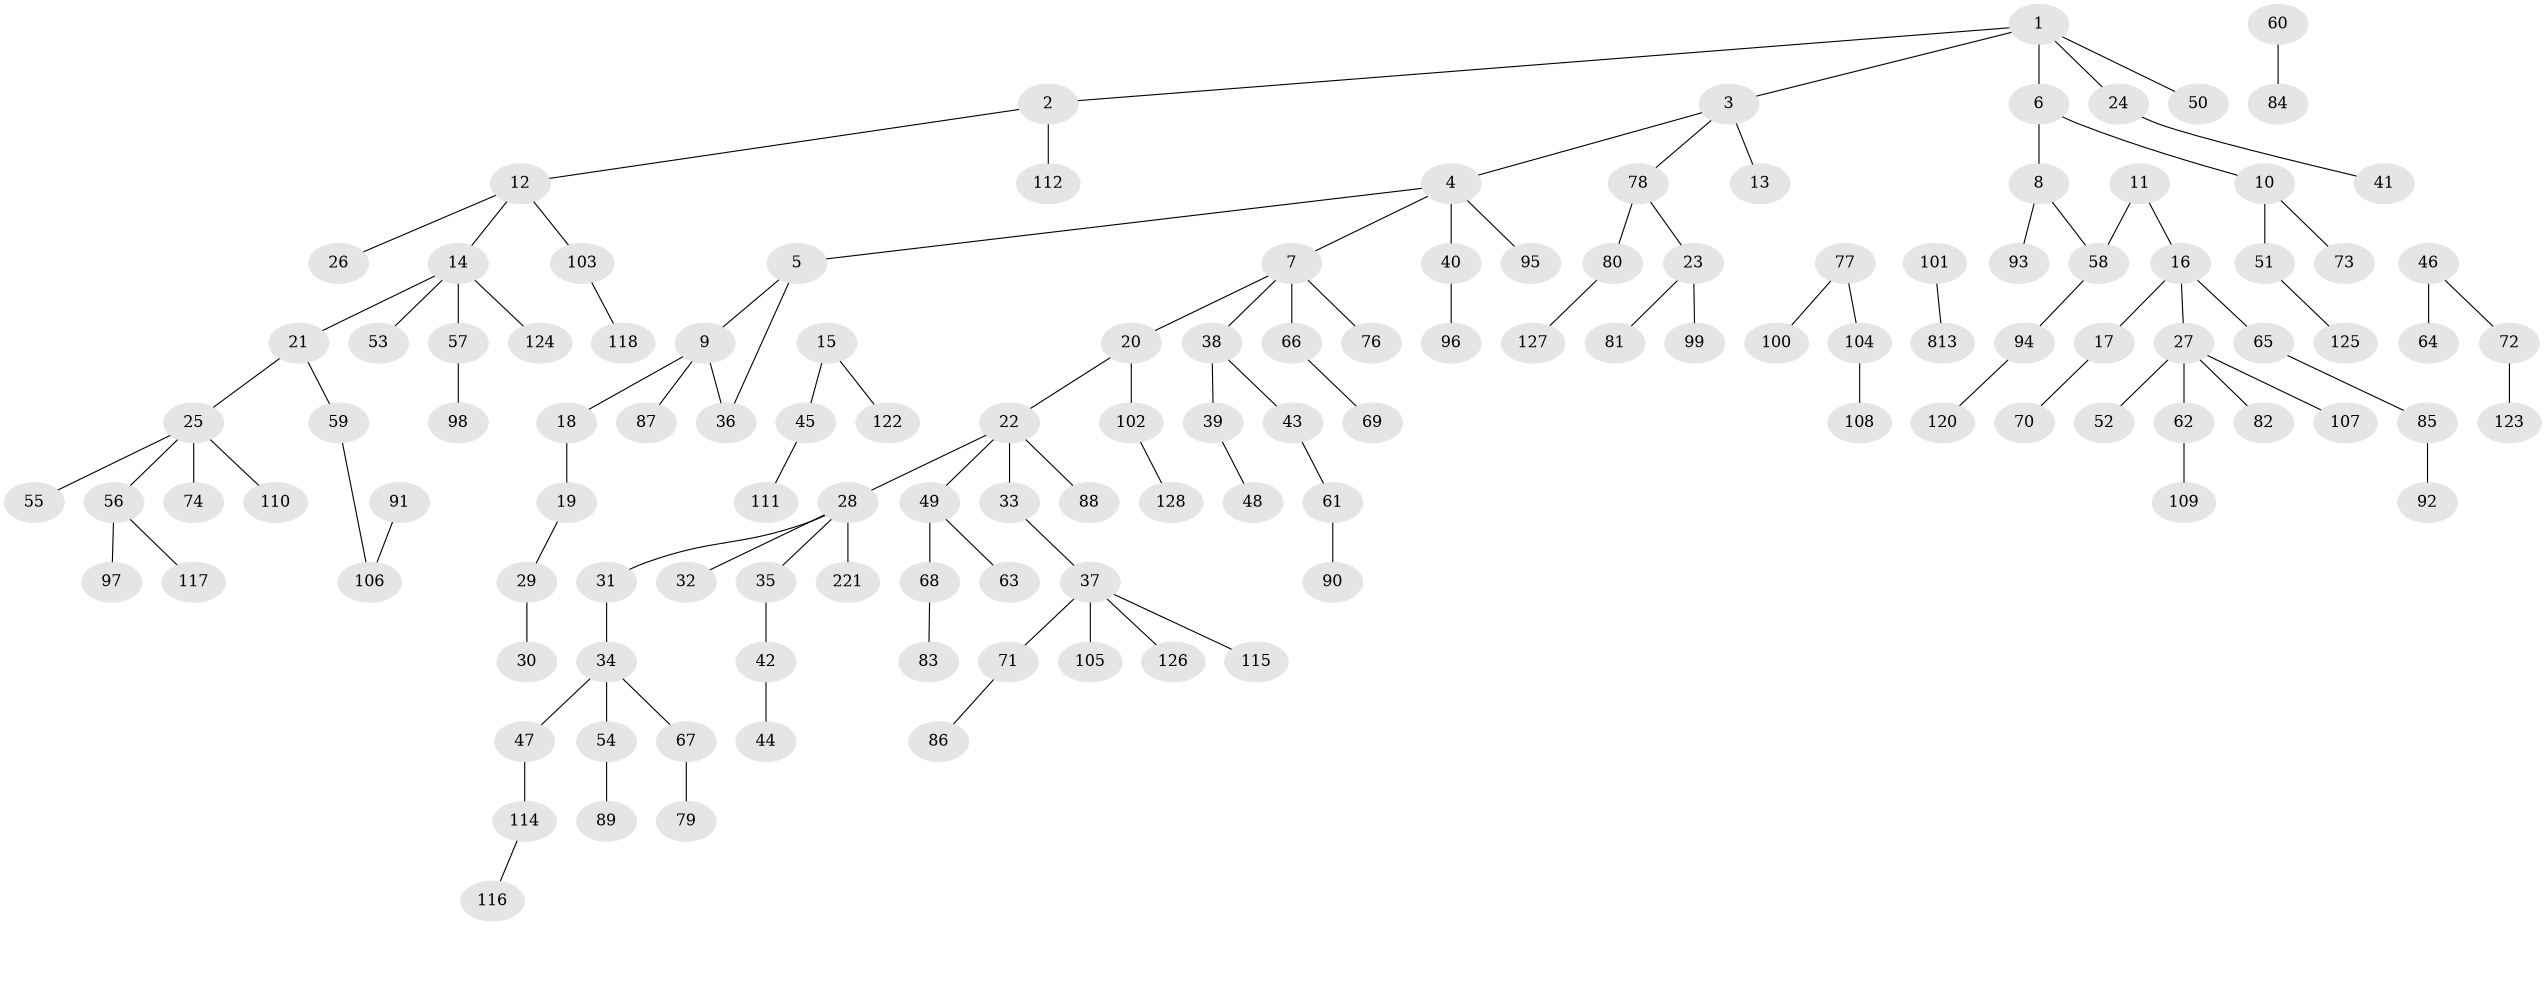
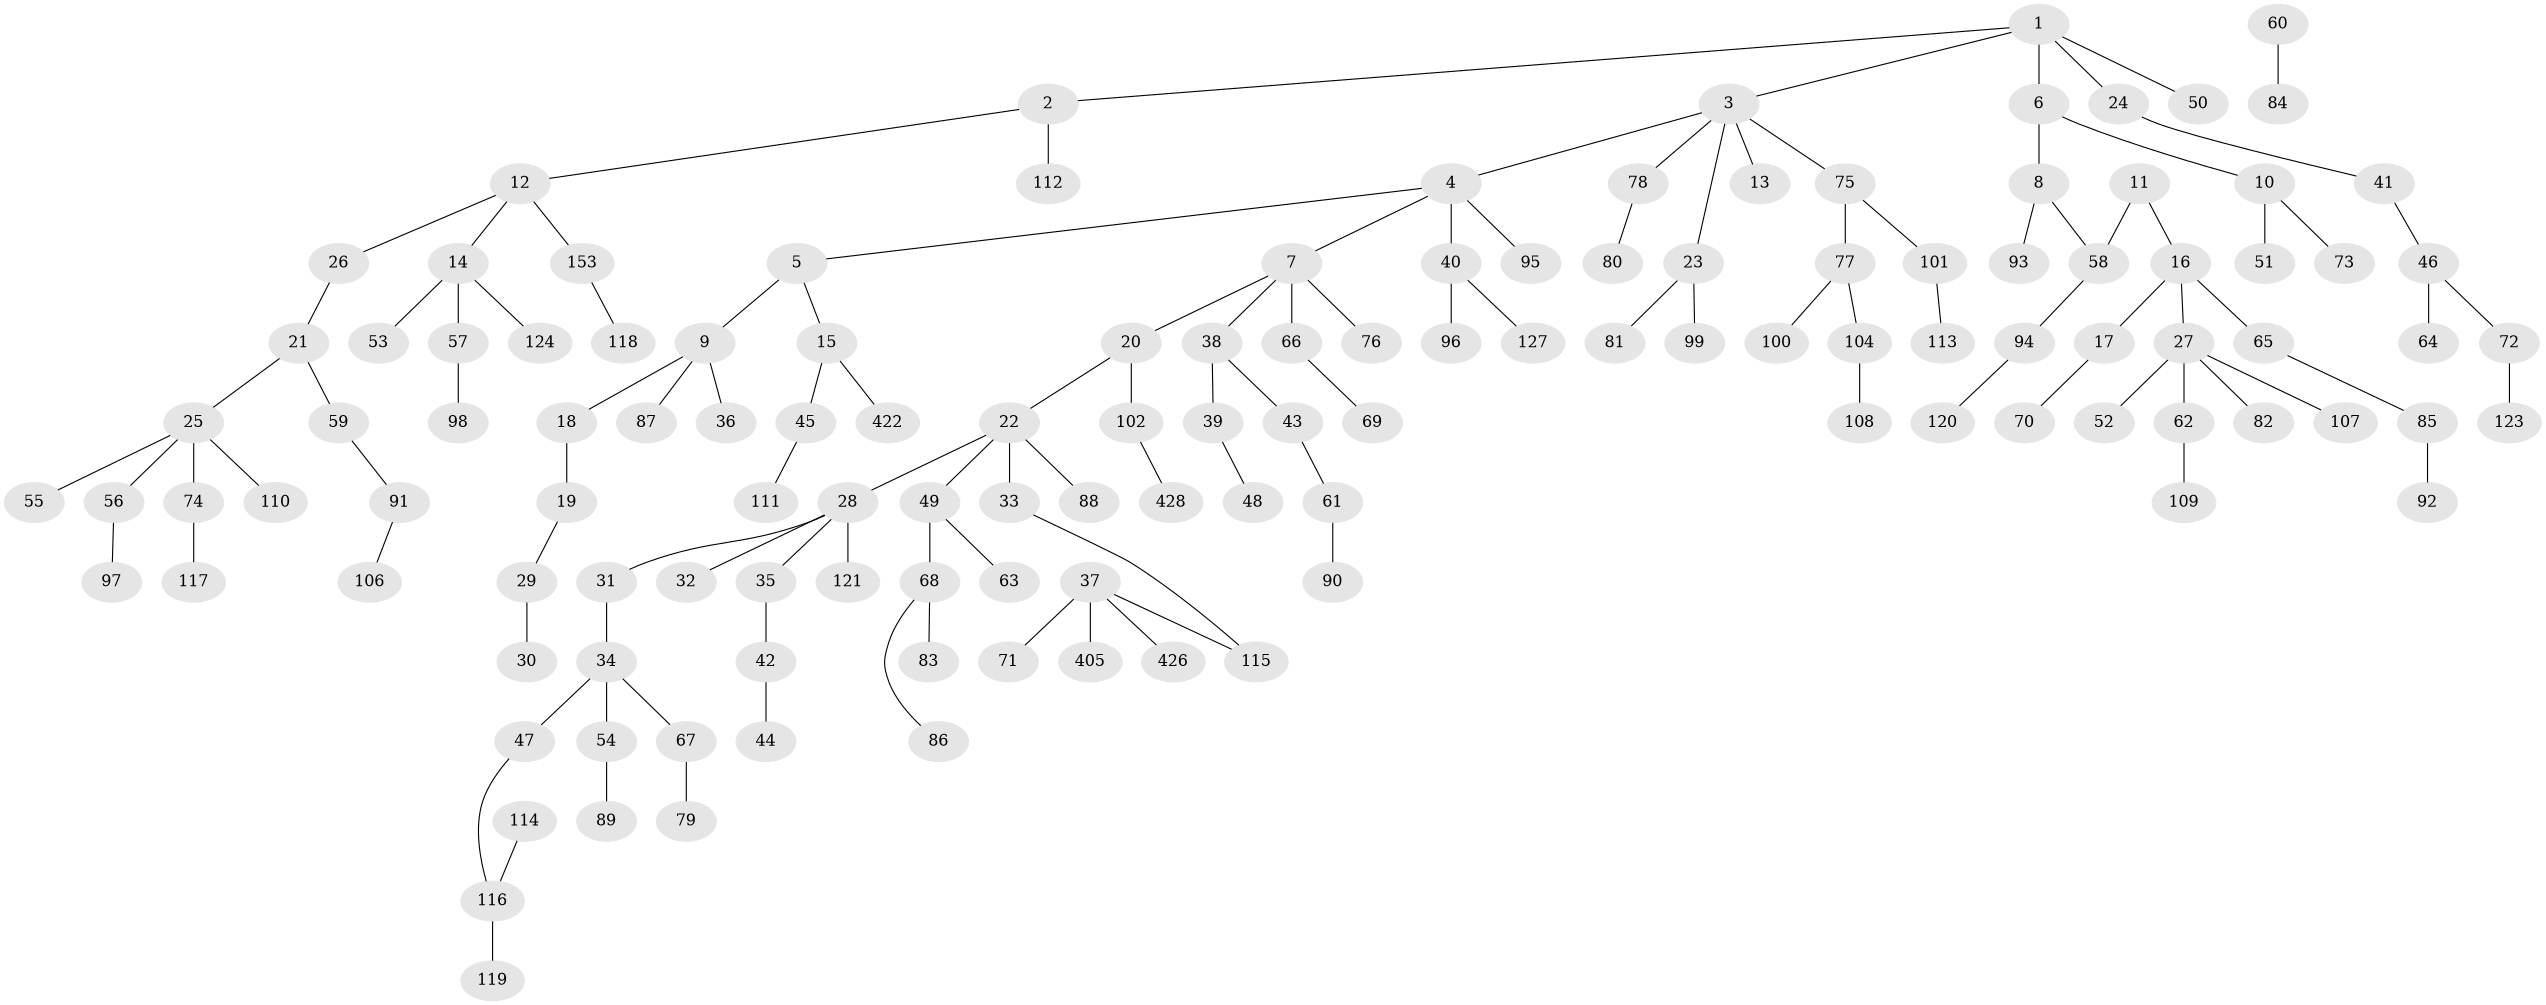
  graph {
    node [color=gray90 style=filled]
    1
    2
    3
    6
    24
    50
    12
    112
    4
    13
    23
+   75
    78
    8
    10
    41
    14
    26
-   103
+   103 [label=153]
    5
    7
    40
    95
    81
    99
    77
    101
    80
    9
    15
    20
    38
    66
    76
    96
    18
    36
    87
    45
-   122
+   122 [label=422]
    93
    58
    51
    73
    22
    102
    39
    43
    69
    11
    16
    19
-   125
    17
    27
    65
    94
    21
    53
    57
    124
    118
    25
    59
    98
    111
    70
    52
    62
    82
    107
    85
    29
    30
    28
    33
    49
    88
-   128
+   128 [label=428]
    55
    56
    74
    110
    91
    31
    32
    35
-   121 [label=221]
+   121
    37
    63
    68
    46
    97
    117
    109
    34
    42
    47
    54
    67
    71
-   105
+   105 [label=405]
    115
-   126
+   126 [label=426]
    114
    89
    79
    44
    48
    61
    64
    72
    90
    123
    116
    60
    84
    83
    86
    120
    106
    92
    100
    104
-   113 [label=813]
+   113
    108
    127
+   119
    1 -- 2
    1 -- 3
    1 -- 6
    1 -- 24
    1 -- 50
    2 -- 12
    2 -- 112
    3 -- 4
    3 -- 13
-   78 -- 23
+   3 -- 23
+   3 -- 75
    3 -- 78
    6 -- 8
    6 -- 10
    24 -- 41
    12 -- 14
    12 -- 26
    12 -- 103
    4 -- 5
    4 -- 7
    4 -- 40
    4 -- 95
    23 -- 81
    23 -- 99
+   75 -- 77
+   75 -- 101
    78 -- 80
    8 -- 93
    8 -- 58
    10 -- 51
    10 -- 73
-   14 -- 21
+   41 -- 46
+   26 -- 21
    14 -- 53
    14 -- 57
    14 -- 124
    103 -- 118
    5 -- 9
-   5 -- 36
+   5 -- 15
    7 -- 20
    7 -- 38
    7 -- 66
    7 -- 76
    40 -- 96
    77 -- 100
    77 -- 104
    101 -- 113
-   80 -- 127
+   40 -- 127
    9 -- 18
    9 -- 36
    9 -- 87
    15 -- 45
    15 -- 122
    20 -- 22
    20 -- 102
    38 -- 39
    38 -- 43
    66 -- 69
    18 -- 19
    45 -- 111
    58 -- 94
-   51 -- 125
    22 -- 28
    22 -- 33
    22 -- 49
    22 -- 88
    102 -- 128
    39 -- 48
    43 -- 61
    11 -- 58
    11 -- 16
    16 -- 17
    16 -- 27
    16 -- 65
    19 -- 29
    17 -- 70
    27 -- 52
    27 -- 62
    27 -- 82
    27 -- 107
    65 -- 85
    94 -- 120
    21 -- 25
    21 -- 59
    57 -- 98
    25 -- 55
    25 -- 56
    25 -- 74
    25 -- 110
-   59 -- 106
+   59 -- 91
    62 -- 109
    85 -- 92
    29 -- 30
    28 -- 31
    28 -- 32
    28 -- 35
    28 -- 121
-   33 -- 37
+   33 -- 115
    49 -- 63
    49 -- 68
    56 -- 97
-   56 -- 117
+   74 -- 117
    91 -- 106
    31 -- 34
    35 -- 42
    37 -- 71
    37 -- 105
    37 -- 115
    37 -- 126
    68 -- 83
-   71 -- 86
+   68 -- 86
    46 -- 64
    46 -- 72
    34 -- 47
    34 -- 54
    34 -- 67
    42 -- 44
-   47 -- 114
+   47 -- 116
    54 -- 89
    67 -- 79
    114 -- 116
    61 -- 90
    72 -- 123
+   116 -- 119
    60 -- 84
    104 -- 108
  }
